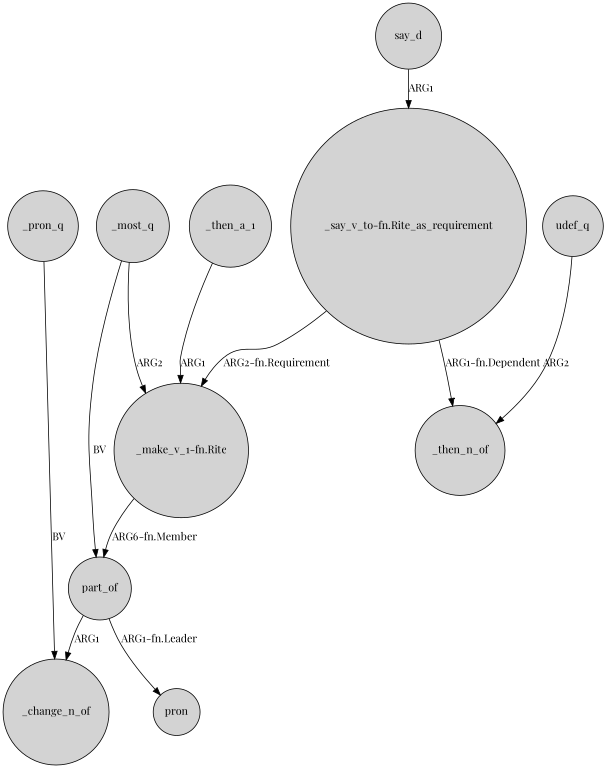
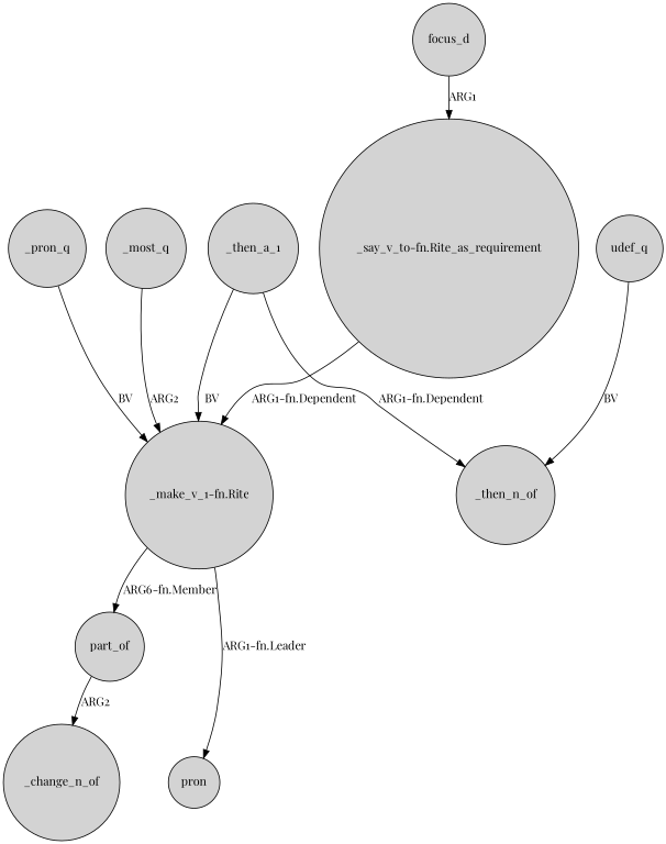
  digraph {
    fontname="Playfair Display"
    node [fontname="Playfair Display" shape=circle style=filled]
    edge [fontname="Playfair Display"]
    _most_q
    part_of
    "_make_v_1-fn.Rite"
    _change_n_of
    n5 [label="_say_v_to-fn.Rite_as_requirement"]
-   focus_d [label=say_d]
+   focus_d
    pron
    n8 [label=_then_n_of]
    n9 [label=_pron_q]
    _then_a_1
    udef_q
-   _most_q -> part_of [label=BV]
    _most_q -> "_make_v_1-fn.Rite" [label=ARG2]
-   part_of -> _change_n_of [label=ARG1]
+   part_of -> _change_n_of [label=ARG2]
    "_make_v_1-fn.Rite" -> part_of [label="ARG6-fn.Member"]
-   part_of -> pron [label="ARG1-fn.Leader"]
-   n5 -> "_make_v_1-fn.Rite" [label="ARG2-fn.Requirement"]
-   n5 -> n8 [label="ARG1-fn.Dependent"]
+   "_make_v_1-fn.Rite" -> pron [label="ARG1-fn.Leader"]
+   n5 -> "_make_v_1-fn.Rite" [label="ARG1-fn.Dependent"]
+   _then_a_1 -> n8 [label="ARG1-fn.Dependent"]
    focus_d -> n5 [label=ARG1]
-   n9 -> _change_n_of [label=BV]
-   _then_a_1 -> "_make_v_1-fn.Rite" [label=ARG1]
-   udef_q -> n8 [label=ARG2]
+   n9 -> "_make_v_1-fn.Rite" [label=BV]
+   _then_a_1 -> "_make_v_1-fn.Rite" [label=BV]
+   udef_q -> n8 [label=BV]
  }
